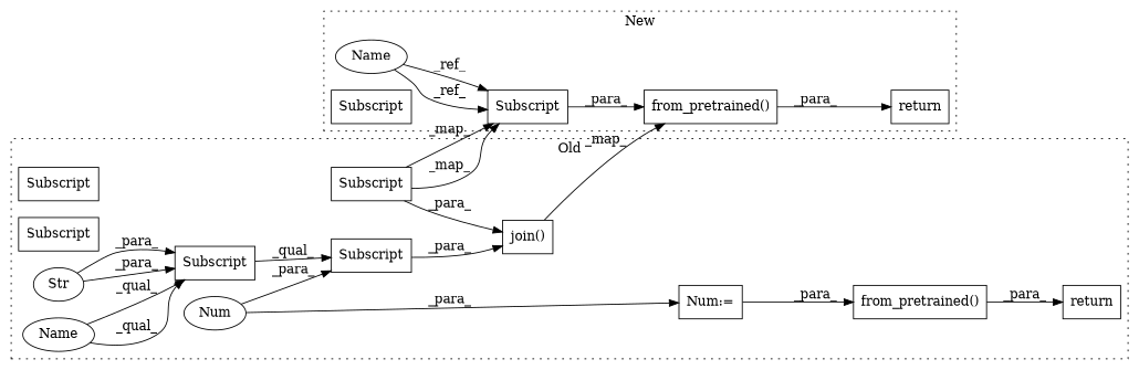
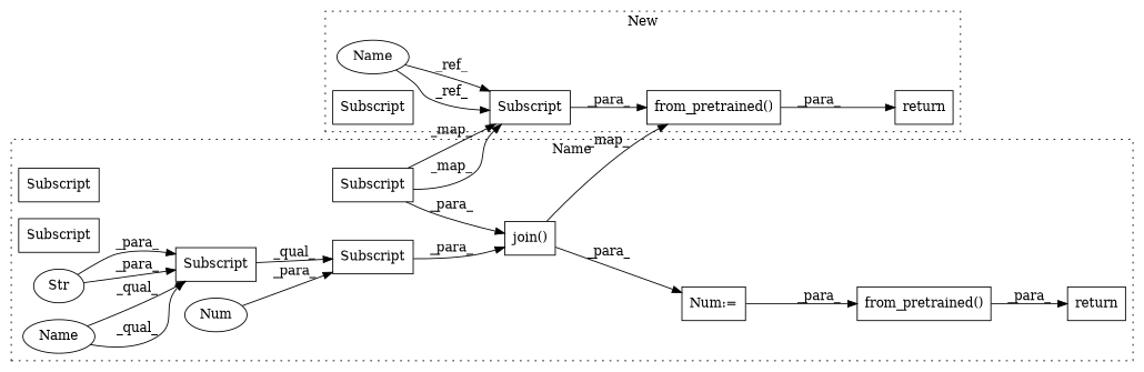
  digraph {
    rankdir=LR
    node [a=63 l="23,0" s="4118,0" shape=box]
    n1 [a=75 l="13,1" label="join()" s="4080,4146"]
    n2 [label=Subscript s="4093,0"]
    n3 [a=75 l="30,1" label="from_pretrained()" s="4164,4203"]
    n4 [l="28,0" label=Subscript]
    n5 [a=76 l=1 label=Num s=4144 shape=ellipse]
    n6 [l="25,0" label=Subscript]
    n7 [a=66 l=16 label=Str s=4126 shape=ellipse]
    n8 [a=68 l=3 label="Num:=" s=4077]
    n9 [a=93 l=7 label=return s=4157]
    n10 [label=Subscript s="4093,0"]
    n11 [a=87 l=7 label=Name s=4118 shape=ellipse]
    n12 [l="25,0" label=Subscript]
    n13 [a=75 l="30,1" label="from_pretrained()" s="4016,4069"]
    n14 [a=87 l=7 label=Name s=3918 shape=ellipse]
    n15 [label=Subscript s="4046,0"]
    n16 [a=93 l=7 label=return s=4009]
    n17 [label=Subscript s="4046,0"]
    subgraph cluster_1 {
-     label=Old
+     label=Name
      style=dotted
      n1
      n2
      n3
      n4
      n5
      n6
      n7
      n8
      n9
      n10
      n11
      n12
    }
    subgraph cluster_2 {
      label=New
      style=dotted
      n13
      n14
      n15
      n16
      n17
    }
-   n5 -> n8 [label=_para_]
+   n1 -> n8 [label=_para_]
    n1 -> n13 [label=_map_]
    n3 -> n9 [label=_para_]
    n4 -> n1 [label=_para_]
    n5 -> n4 [label=_para_]
    n7 -> n12 [label=_para_]
    n7 -> n12 [label=_para_]
    n8 -> n3 [label=_para_]
    n10 -> n1 [label=_para_]
    n10 -> n17 [label=_map_]
    n10 -> n17 [label=_map_]
    n11 -> n12 [label=_qual_]
    n11 -> n12 [label=_qual_]
    n12 -> n4 [label=_qual_]
    n13 -> n16 [label=_para_]
    n14 -> n17 [label=_ref_]
    n14 -> n17 [label=_ref_]
    n17 -> n13 [label=_para_]
  }
